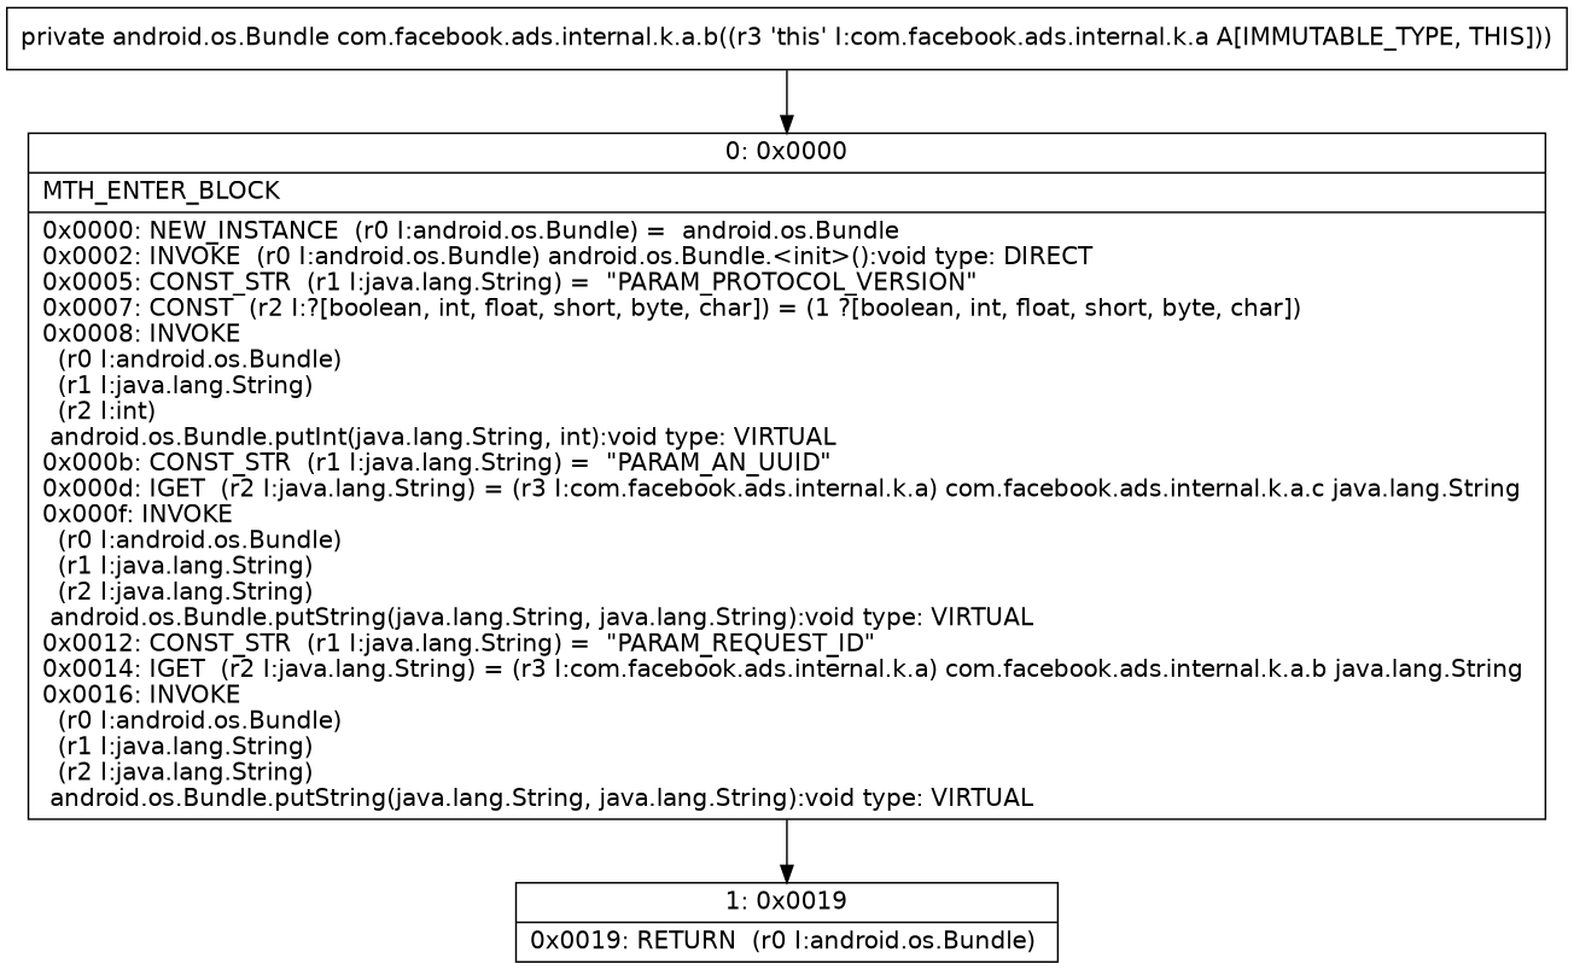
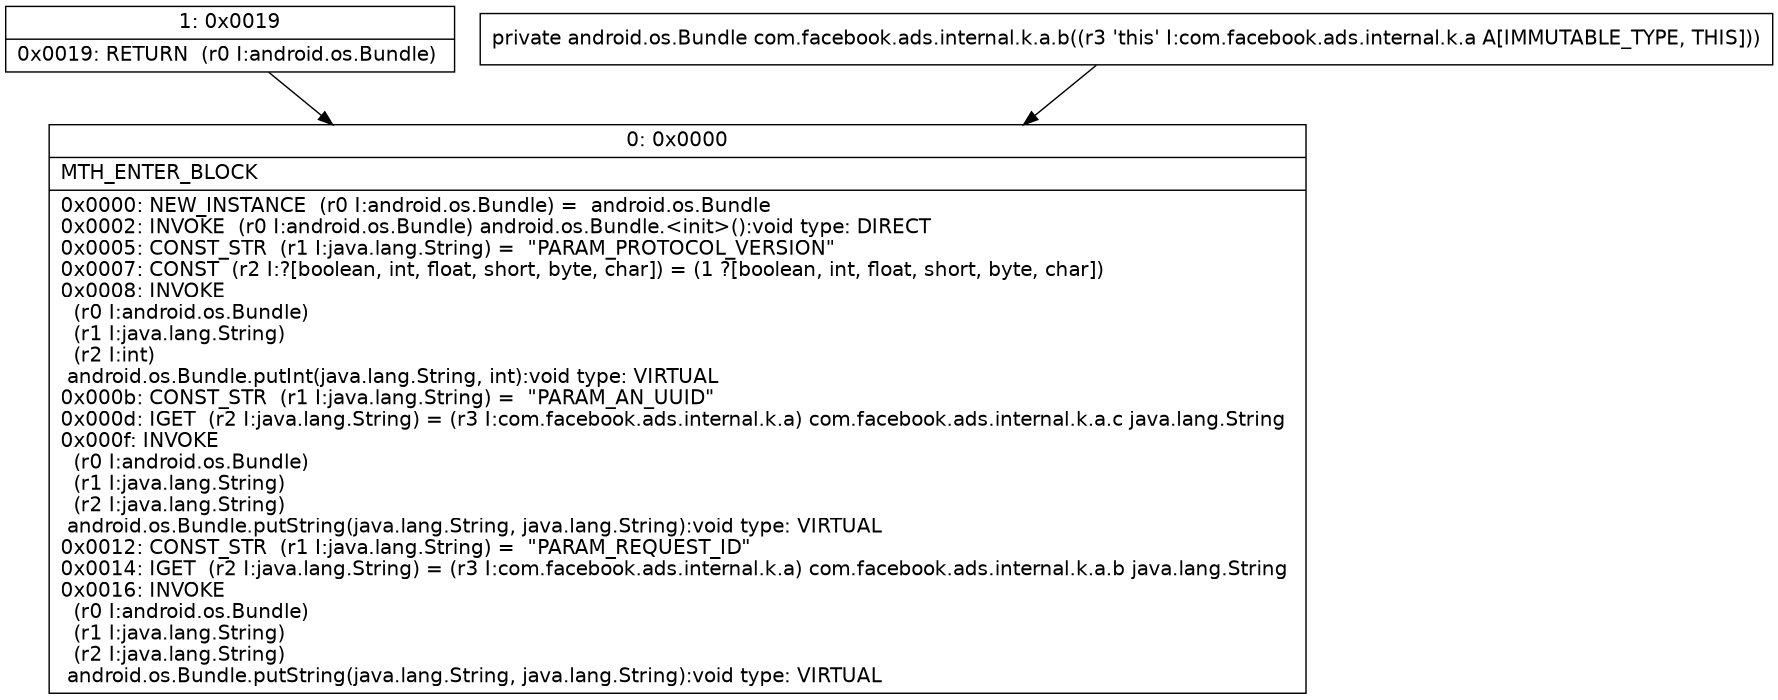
  digraph {
    fontname="DejaVu Sans"
    node [shape=record fontname="DejaVu Sans"]
    edge [fontname="DejaVu Sans"]
    n1 [label="{0\:\ 0x0000|MTH_ENTER_BLOCK\l|0x0000: NEW_INSTANCE  (r0 I:android.os.Bundle) =  android.os.Bundle \l0x0002: INVOKE  (r0 I:android.os.Bundle) android.os.Bundle.\<init\>():void type: DIRECT \l0x0005: CONST_STR  (r1 I:java.lang.String) =  \"PARAM_PROTOCOL_VERSION\" \l0x0007: CONST  (r2 I:?[boolean, int, float, short, byte, char]) = (1 ?[boolean, int, float, short, byte, char]) \l0x0008: INVOKE  \l  (r0 I:android.os.Bundle)\l  (r1 I:java.lang.String)\l  (r2 I:int)\l android.os.Bundle.putInt(java.lang.String, int):void type: VIRTUAL \l0x000b: CONST_STR  (r1 I:java.lang.String) =  \"PARAM_AN_UUID\" \l0x000d: IGET  (r2 I:java.lang.String) = (r3 I:com.facebook.ads.internal.k.a) com.facebook.ads.internal.k.a.c java.lang.String \l0x000f: INVOKE  \l  (r0 I:android.os.Bundle)\l  (r1 I:java.lang.String)\l  (r2 I:java.lang.String)\l android.os.Bundle.putString(java.lang.String, java.lang.String):void type: VIRTUAL \l0x0012: CONST_STR  (r1 I:java.lang.String) =  \"PARAM_REQUEST_ID\" \l0x0014: IGET  (r2 I:java.lang.String) = (r3 I:com.facebook.ads.internal.k.a) com.facebook.ads.internal.k.a.b java.lang.String \l0x0016: INVOKE  \l  (r0 I:android.os.Bundle)\l  (r1 I:java.lang.String)\l  (r2 I:java.lang.String)\l android.os.Bundle.putString(java.lang.String, java.lang.String):void type: VIRTUAL \l}"]
    n2 [label="{1\:\ 0x0019|0x0019: RETURN  (r0 I:android.os.Bundle) \l}"]
    n3 [label="{private android.os.Bundle com.facebook.ads.internal.k.a.b((r3 'this' I:com.facebook.ads.internal.k.a A[IMMUTABLE_TYPE, THIS])) }"]
-   n1 -> n2
+   n2 -> n1
    n3 -> n1
  }
